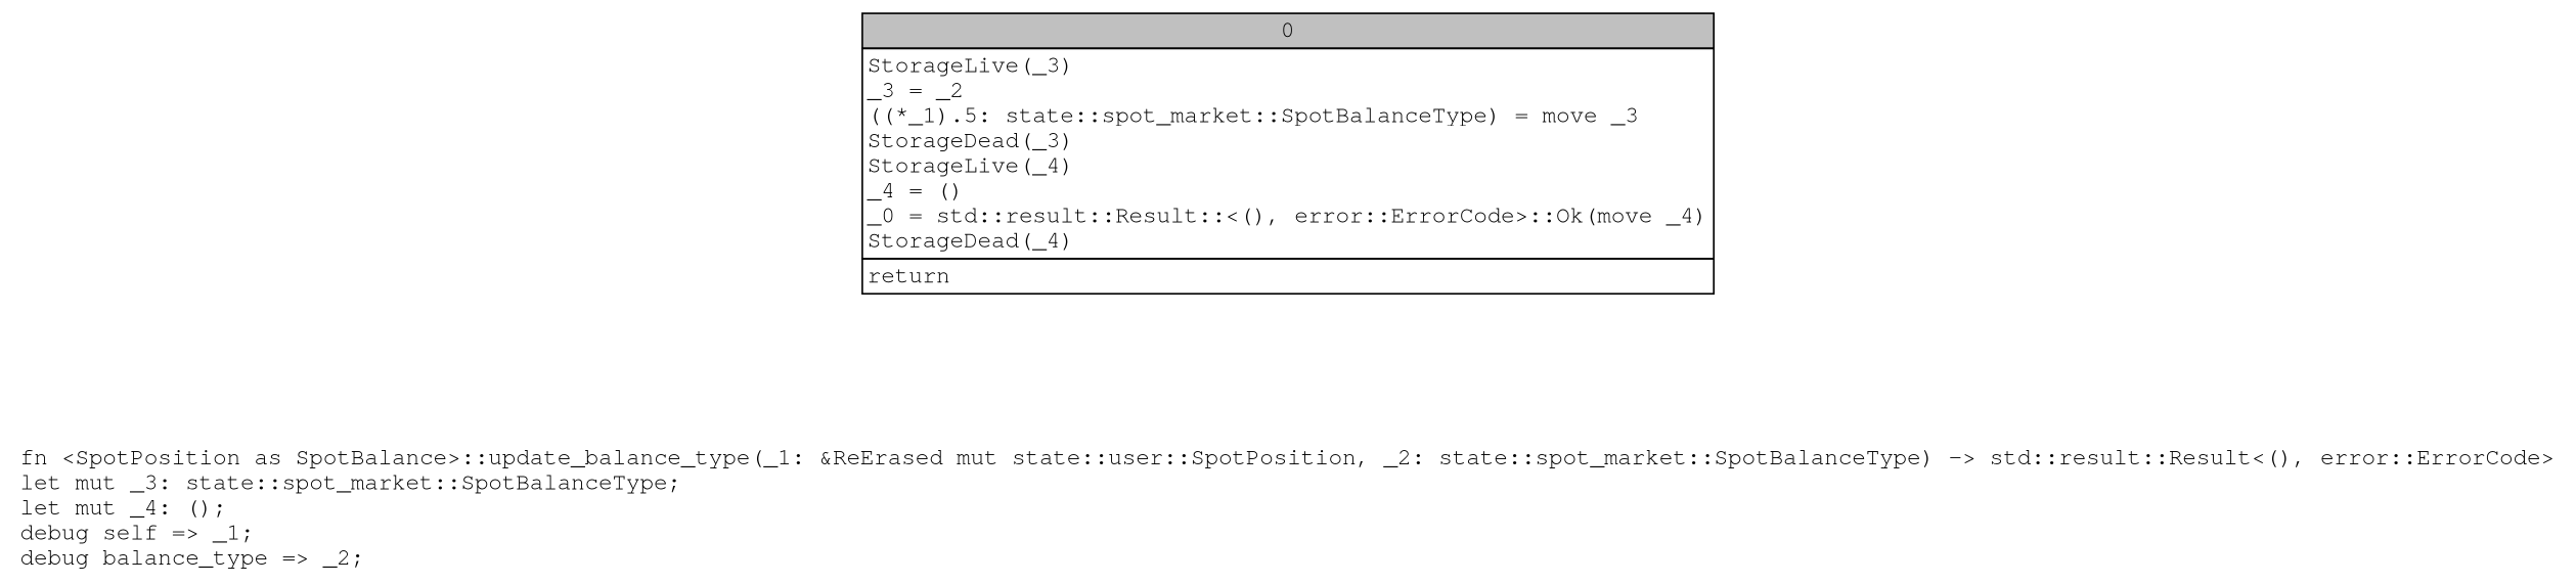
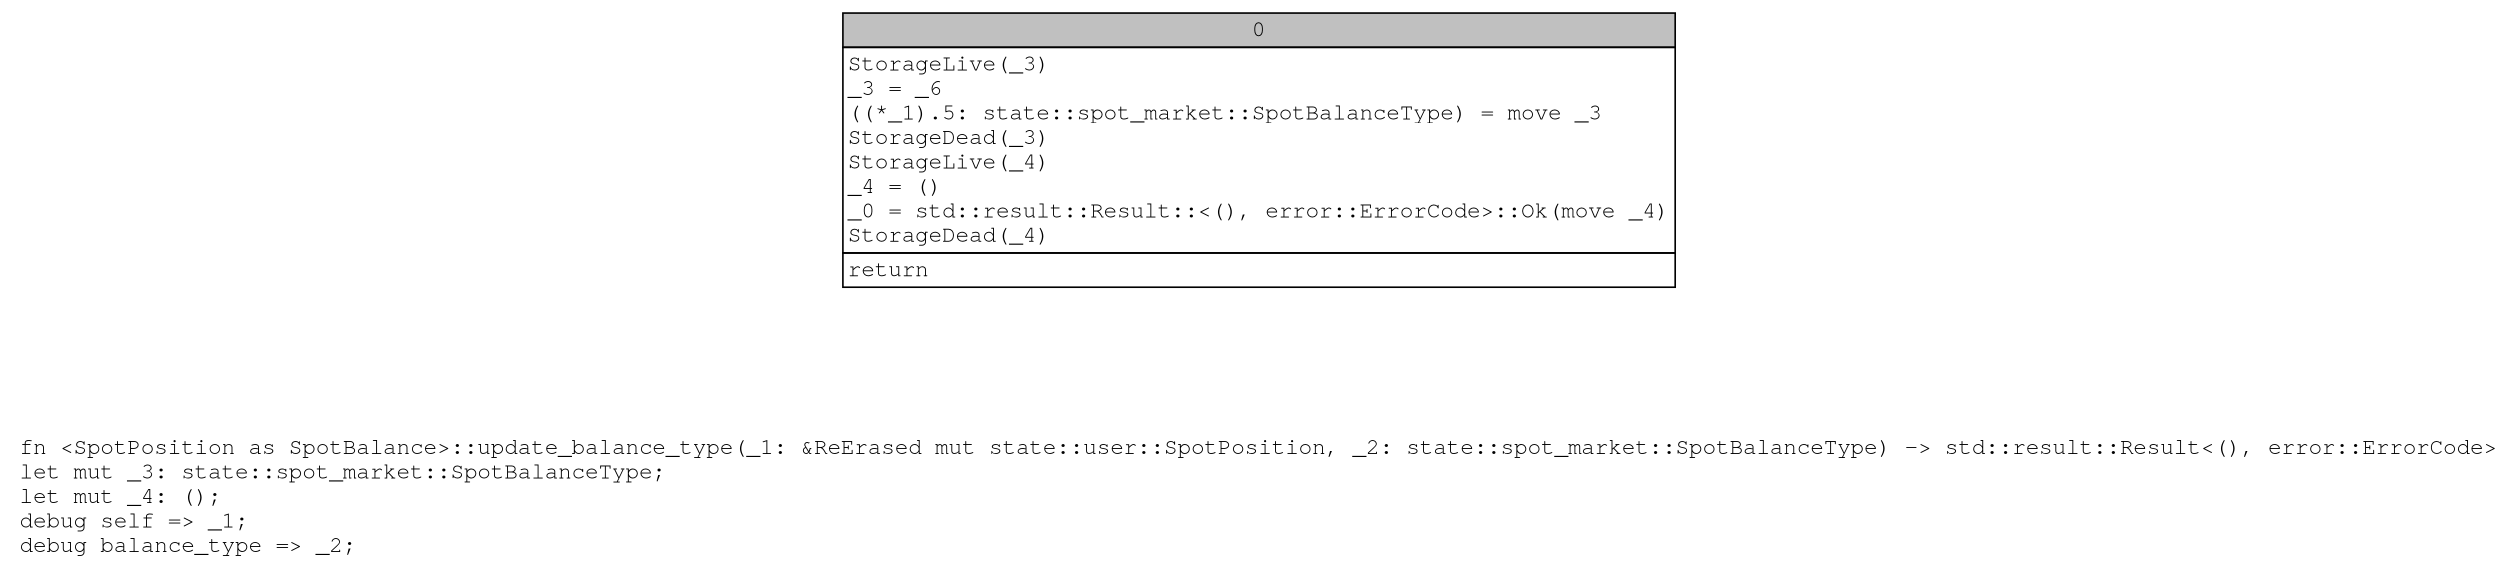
  digraph {
    fontname="Courier, monospace"
    label=<fn &lt;SpotPosition as SpotBalance&gt;::update_balance_type(_1: &amp;ReErased mut state::user::SpotPosition, _2: state::spot_market::SpotBalanceType) -&gt; std::result::Result&lt;(), error::ErrorCode&gt;<br align="left"/>let mut _3: state::spot_market::SpotBalanceType;<br align="left"/>let mut _4: ();<br align="left"/>debug self =&gt; _1;<br align="left"/>debug balance_type =&gt; _2;<br align="left"/>>
-   n1 [fontname="Courier, monospace" label=<<table border="0" cellborder="1" cellspacing="0"><tr><td bgcolor="gray" align="center" colspan="1">0</td></tr><tr><td align="left" balign="left">StorageLive(_3)<br/>_3 = _2<br/>((*_1).5: state::spot_market::SpotBalanceType) = move _3<br/>StorageDead(_3)<br/>StorageLive(_4)<br/>_4 = ()<br/>_0 = std::result::Result::&lt;(), error::ErrorCode&gt;::Ok(move _4)<br/>StorageDead(_4)<br/></td></tr><tr><td align="left">return</td></tr></table>> shape=none]
+   n1 [fontname="Courier, monospace" label=<<table border="0" cellborder="1" cellspacing="0"><tr><td bgcolor="gray" align="center" colspan="1">0</td></tr><tr><td align="left" balign="left">StorageLive(_3)<br/>_3 = _6<br/>((*_1).5: state::spot_market::SpotBalanceType) = move _3<br/>StorageDead(_3)<br/>StorageLive(_4)<br/>_4 = ()<br/>_0 = std::result::Result::&lt;(), error::ErrorCode&gt;::Ok(move _4)<br/>StorageDead(_4)<br/></td></tr><tr><td align="left">return</td></tr></table>> shape=none]
  }
